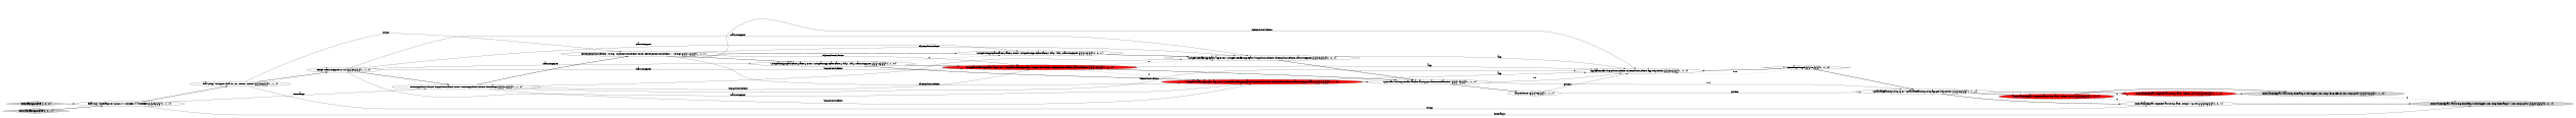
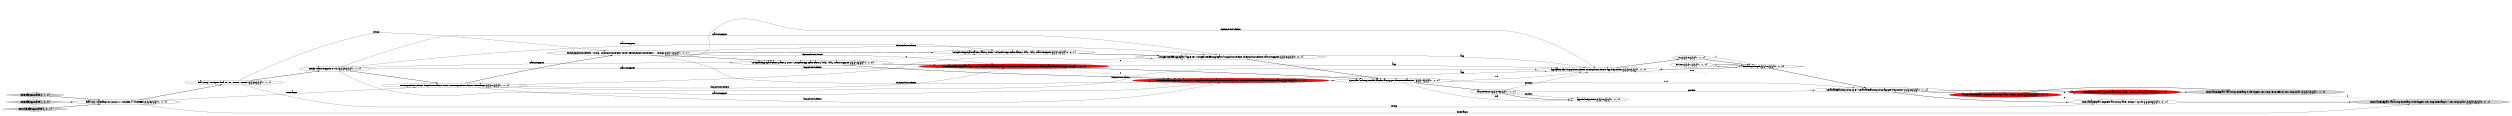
  digraph {
    rankdir=LR
    node [fillcolor=white shape=ellipse style=filled]
    edge [style=bold]
    n1 [label="Assert.assertEquals(\"expected last string value\",strings(1(,sp.rhs)@@@23@@@['0', '0', '1']"]
    n2 [fillcolor=lightgray label="Assert.assertEquals(\"last string timestamp is the biggest\",new Long(timestamps(1(),new Long(sp.lhs))@@@24@@@['0', '0', '1']"]
    n3 [fillcolor=red label="StringLastBufferAggregator agg = new StringLastBufferAggregator(longColumnSelector,objectColumnSelector,maxStringBytes)@@@13@@@['1', '0', '0']"]
    n4 [label="ByteBuffer buf = ByteBuffer.allocate(factory.getMaxIntermediateSize())@@@14@@@['1', '1', '1']"]
    n5 [fillcolor=red label="StringLastBufferAggregator agg = new StringLastBufferAggregator(longColumnSelector,objectColumnSelector,maxStringBytes,false)@@@13@@@['0', '1', '0']"]
    n6 [label="StringFirstBufferAggregator agg = new StringFirstBufferAggregator(longColumnSelector,objectColumnSelector,maxStringBytes)@@@13@@@['0', '0', '1']"]
    n7 [label="aggregateBuffer(longColumnSelector,objectColumnSelector,agg,buf,position)@@@20@@@['1', '1', '1']"]
    n8 [label="int position = 0@@@15@@@['1', '1', '1']"]
    n9 [label="SerializablePairLongString sp = ((SerializablePairLongString)agg.get(buf,position))@@@22@@@['1', '1', '1']"]
+   n10 [label="agg.init(buf,position)@@@16@@@['1', '1', '1']"]
+   n11 [label="i++@@@19@@@['1', '1', '1']"]
    n12 [fillcolor=red label="Assert.assertEquals(\"expected last string value\",\"DDDD\",sp.rhs)@@@23@@@['0', '1', '0']"]
    n13 [fillcolor=lightgray label="Assert.assertEquals(\"last string timestamp is the biggest\",new Long(1526725900L),new Long(sp.lhs))@@@24@@@['1', '1', '0']"]
    n14 [label="Integer maxStringBytes = 1024@@@9@@@['1', '1', '1']"]
    n15 [label="TestLongColumnSelector longColumnSelector = new TestLongColumnSelector(timestamps)@@@10@@@['1', '1', '1']"]
    n16 [label="StringFirstAggregatorFactory factory = new StringFirstAggregatorFactory(\"billy\",\"billy\",maxStringBytes)@@@12@@@['0', '0', '1']"]
    n17 [label="StringLastAggregatorFactory factory = new StringLastAggregatorFactory(\"billy\",\"billy\",maxStringBytes)@@@12@@@['1', '1', '0']"]
    n18 [label="TestObjectColumnSelector<String> objectColumnSelector = new TestObjectColumnSelector<>(strings)@@@11@@@['1', '1', '1']"]
    n19 [fillcolor=red label="Assert.assertEquals(\"expectec last string value\",\"DDDD\",sp.rhs)@@@23@@@['1', '0', '0']"]
    n20 [label="i < timestamps.length@@@18@@@['1', '1', '1']" shape=diamond]
+   n21 [fillcolor=lightgray label="testBufferAggregate['0', '1', '0']" shape=diamond]
    n22 [label="final long(( timestamps = {2222L,1111L,3333L,4444L,5555L}@@@3@@@['1', '1', '1']"]
    n23 [label="final String(( strings = {null,\"A\",\"B\",\"DDDD\",\"EEEE\"}@@@6@@@['1', '1', '1']"]
+   n24 [label="int i = 0@@@17@@@['1', '1', '1']"]
    n25 [fillcolor=lightgray label="testBufferAggregate['1', '0', '0']" shape=diamond]
    n26 [fillcolor=lightgray label="testNullBufferAggregate['0', '0', '1']" shape=diamond]
    n1 -> n2
    n3 -> n4
    n3 -> n5 [label=0 style=dashed]
    n3 -> n6 [label=0 style=dashed]
    n3 -> n7 [label=agg style=solid]
    n4 -> n7 [label=buf style=solid]
    n4 -> n8
    n4 -> n9 [label=buf style=solid]
+   n4 -> n10 [label=buf style=solid]
    n5 -> n4
    n5 -> n7 [label=agg style=solid]
    n6 -> n4
    n6 -> n7 [label=agg style=solid]
+   n7 -> n11
    n8 -> n7 [label=position style=solid]
    n8 -> n9 [label=position style=solid]
+   n8 -> n10
+   n8 -> n10 [label=position style=solid]
    n9 -> n1
    n9 -> n12
    n9 -> n19
+   n11 -> n20 [label=i style=solid]
+   n11 -> n20
    n12 -> n13
    n13 -> n2 [label=0 style=dashed]
    n14 -> n3 [label=maxStringBytes style=solid]
    n14 -> n5 [label=maxStringBytes style=solid]
    n14 -> n6 [label=maxStringBytes style=solid]
    n14 -> n15
    n14 -> n16 [label=maxStringBytes style=solid]
    n14 -> n17 [label=maxStringBytes style=solid]
    n15 -> n3 [label=longColumnSelector style=solid]
    n15 -> n5 [label=longColumnSelector style=solid]
    n15 -> n6 [label=longColumnSelector style=solid]
    n15 -> n7 [label=longColumnSelector style=solid]
    n15 -> n18
    n16 -> n6
    n17 -> n3
    n17 -> n5
    n17 -> n16 [label=0 style=dashed]
    n18 -> n3 [label=objectColumnSelector style=solid]
    n18 -> n5 [label=objectColumnSelector style=solid]
    n18 -> n6 [label=objectColumnSelector style=solid]
    n18 -> n7 [label=objectColumnSelector style=solid]
    n18 -> n16
    n18 -> n17
    n19 -> n1 [label=0 style=dashed]
    n19 -> n12 [label=0 style=dashed]
    n19 -> n13
    n20 -> n7
    n20 -> n7 [label=true style=dotted]
    n20 -> n9
+   n21 -> n22
    n22 -> n2 [label=timestamps style=solid]
    n22 -> n15 [label=timestamps style=solid]
    n22 -> n23
    n23 -> n1 [label=strings style=solid]
    n23 -> n14
    n23 -> n18 [label=strings style=solid]
+   n24 -> n20 [label=i style=solid]
+   n24 -> n20
    n25 -> n22
    n26 -> n22
  }
